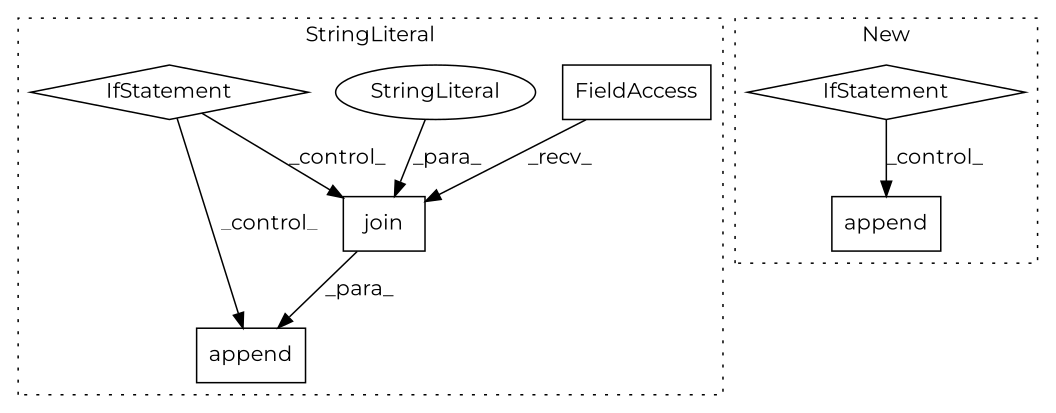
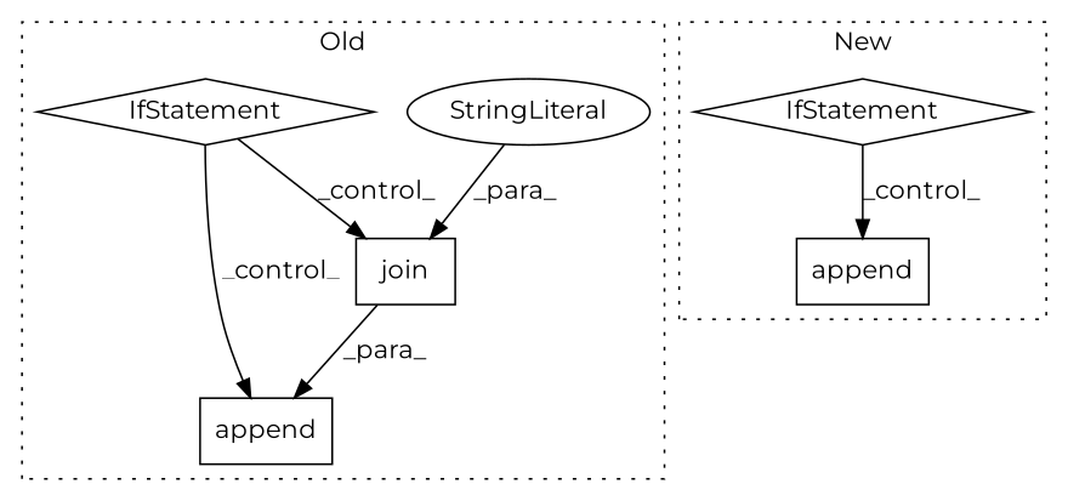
  digraph {
    fontname=Montserrat
    node [a=32 fontname=Montserrat l="4,2" shape=box]
    edge [fontname=Montserrat]
    n1 [l="5,1" label=join s="665,718"]
-   n2 [a=22 l=7 label=FieldAccess s=657]
    n3 [a=45 l=5 label=StringLiteral s=682 shape=ellipse]
    n4 [a=25 label=IfStatement s="506,516" shape=diamond]
    n5 [l="7,1" label=append s="650,719"]
    n6 [l="7,1" label=append s="601,613"]
    n7 [a=25 label=IfStatement s="565,577" shape=diamond]
    subgraph cluster_1 {
-     label=StringLiteral
+     label=Old
      style=dotted
      n1
-     n2
      n3
      n4
      n5
    }
    subgraph cluster_2 {
      label=New
      style=dotted
      n6
      n7
    }
    n1 -> n5 [label=_para_]
-   n2 -> n1 [label=_recv_]
    n3 -> n1 [label=_para_]
    n4 -> n1 [label=_control_]
    n4 -> n5 [label=_control_]
    n7 -> n6 [label=_control_]
  }
